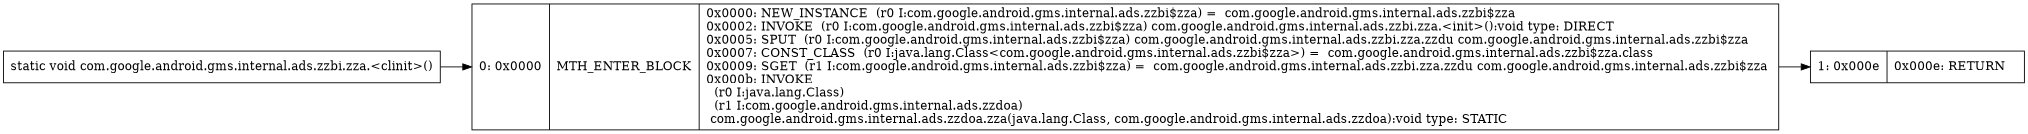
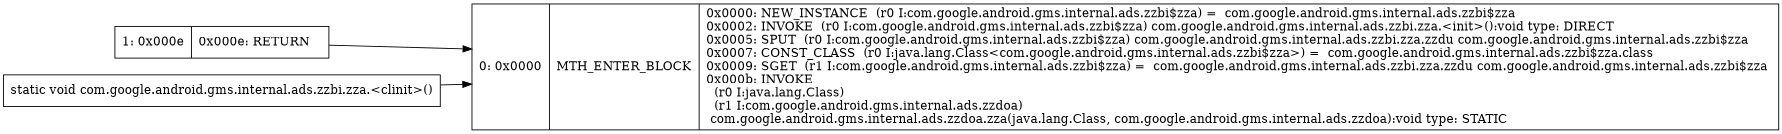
  digraph {
    rankdir=LR
    fontname="DejaVu Serif"
    node [shape=record fontname="DejaVu Serif"]
    edge [fontname="DejaVu Serif"]
    n1 [label="{0\:\ 0x0000|MTH_ENTER_BLOCK\l|0x0000: NEW_INSTANCE  (r0 I:com.google.android.gms.internal.ads.zzbi$zza) =  com.google.android.gms.internal.ads.zzbi$zza \l0x0002: INVOKE  (r0 I:com.google.android.gms.internal.ads.zzbi$zza) com.google.android.gms.internal.ads.zzbi.zza.\<init\>():void type: DIRECT \l0x0005: SPUT  (r0 I:com.google.android.gms.internal.ads.zzbi$zza) com.google.android.gms.internal.ads.zzbi.zza.zzdu com.google.android.gms.internal.ads.zzbi$zza \l0x0007: CONST_CLASS  (r0 I:java.lang.Class\<com.google.android.gms.internal.ads.zzbi$zza\>) =  com.google.android.gms.internal.ads.zzbi$zza.class \l0x0009: SGET  (r1 I:com.google.android.gms.internal.ads.zzbi$zza) =  com.google.android.gms.internal.ads.zzbi.zza.zzdu com.google.android.gms.internal.ads.zzbi$zza \l0x000b: INVOKE  \l  (r0 I:java.lang.Class)\l  (r1 I:com.google.android.gms.internal.ads.zzdoa)\l com.google.android.gms.internal.ads.zzdoa.zza(java.lang.Class, com.google.android.gms.internal.ads.zzdoa):void type: STATIC \l}"]
    n2 [label="{1\:\ 0x000e|0x000e: RETURN   \l}"]
    n3 [label="{static void com.google.android.gms.internal.ads.zzbi.zza.\<clinit\>() }"]
-   n1 -> n2
+   n2 -> n1
    n3 -> n1
  }
